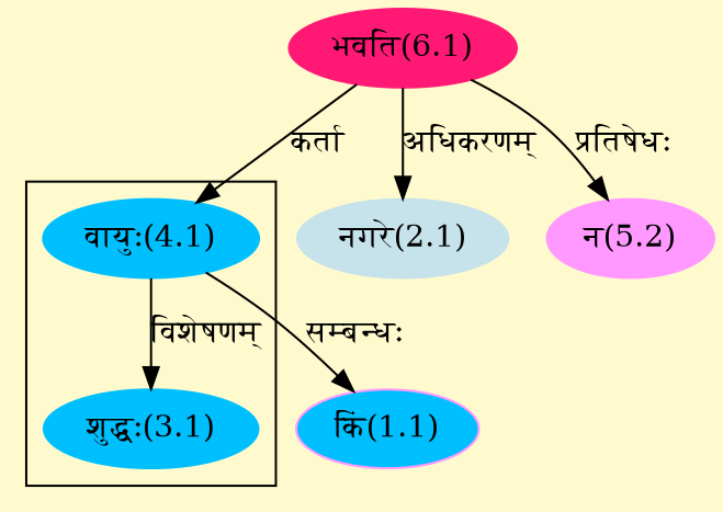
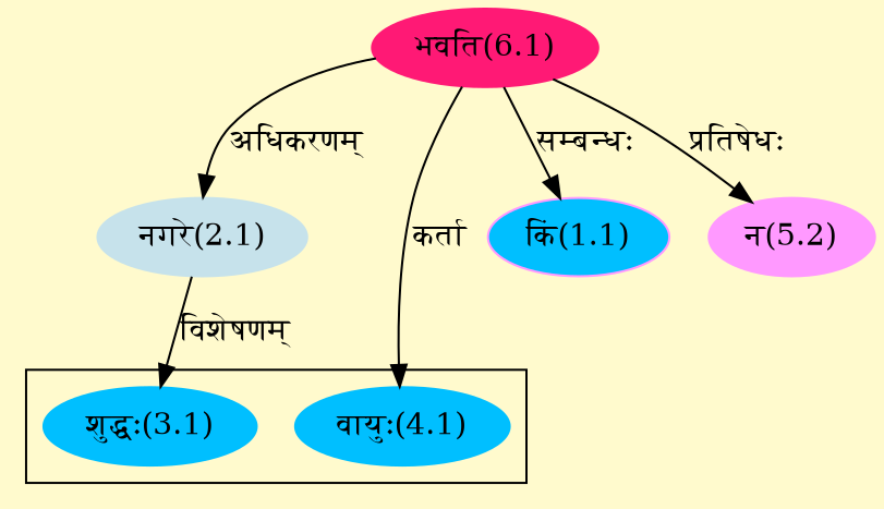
  digraph {
    bgcolor=lemonchiffon1
    compound=true
    rankdir=BT
    node [color="#00BFFF" style=filled]
    edge [dir=back]
    n1 [label="शुद्धः(3.1)"]
    n2 [label="वायुः(4.1)"]
    n3 [color="#FF1975" label="भवति(6.1)"]
    n4 [color="#FF99FF" fillcolor="#00BFFF" label="किं(1.1)"]
    n5 [color="#C6E2EB" label="नगरे(2.1)"]
    n6 [color="#FF99FF" label="न(5.2)"]
    subgraph cluster_1 {
      n1
      n2
    }
-   n1 -> n2 [label="विशेषणम्"]
+   n1 -> n5 [label="विशेषणम्"]
    n2 -> n3 [label="कर्ता"]
-   n4 -> n2 [label="सम्बन्धः"]
+   n4 -> n3 [label="सम्बन्धः"]
    n5 -> n3 [label="अधिकरणम्"]
    n6 -> n3 [label="प्रतिषेधः"]
  }
